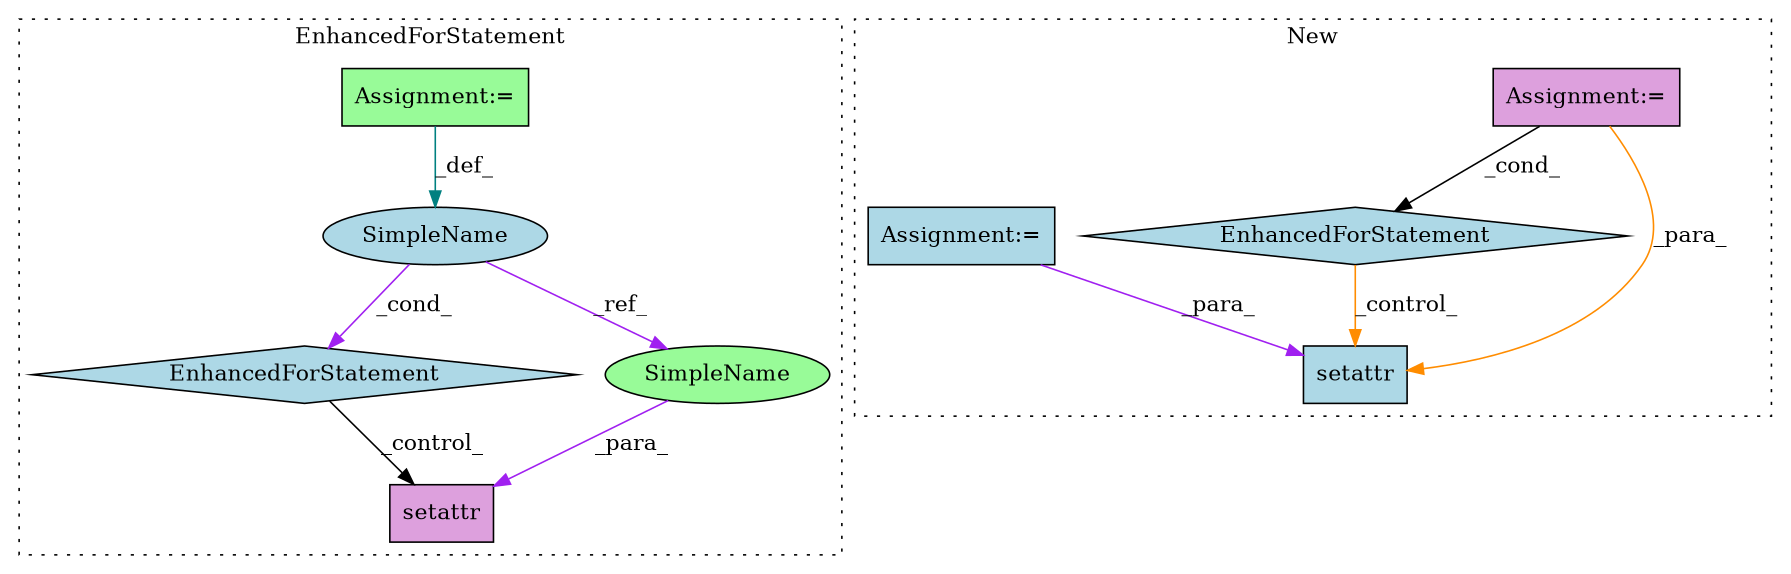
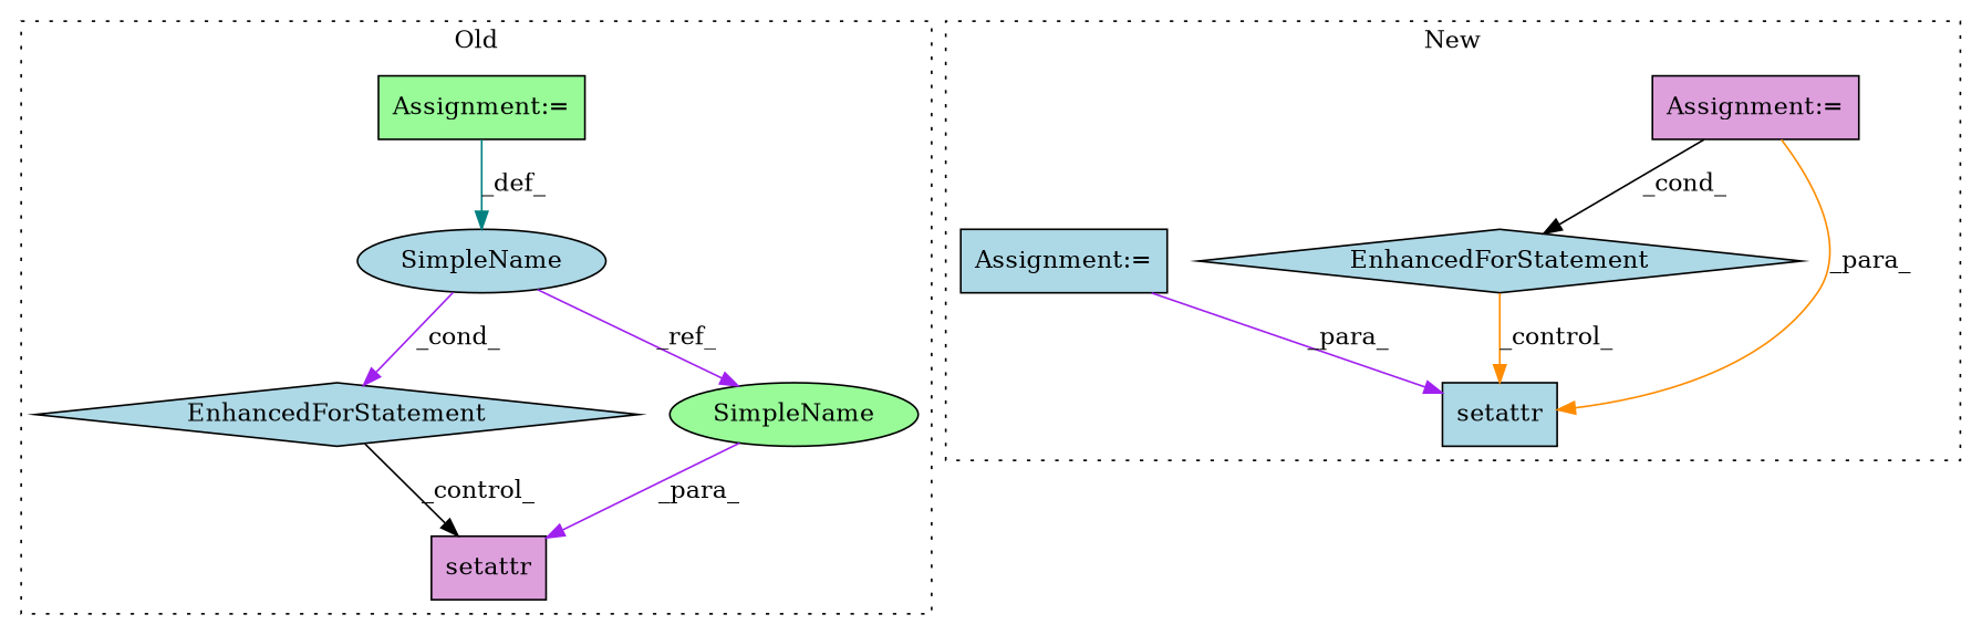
  digraph {
    node [a=7 l=1 s="4787,4887" shape=box style=filled fillcolor=lightblue]
    edge [color=purple]
    n1 [a=32 l="8,1" label=setattr s="4901,4917" fillcolor=plum]
    n2 [a=70 l="78,2" label=EnhancedForStatement shape=diamond]
    n3 [l="78,2" label="Assignment:=" fillcolor=palegreen]
    n4 [a=42 label=SimpleName s=4869 shape=ellipse]
    n5 [a=42 label=SimpleName s=4916 shape=ellipse fillcolor=palegreen]
    n6 [a=70 l="61,2" label=EnhancedForStatement s="3819,3902" shape=diamond]
    n7 [l="61,2" label="Assignment:=" s="3819,3902" fillcolor=plum]
    n8 [a=32 l="8,1" label=setattr s="3916,3962"]
    n9 [label="Assignment:=" s=3794]
    subgraph cluster_1 {
-     label=EnhancedForStatement
+     label=Old
      style=dotted
      n1
      n2
      n3
      n4
      n5
    }
    subgraph cluster_2 {
      label=New
      style=dotted
      n6
      n7
      n8
      n9
    }
    n2 -> n1 [label=_control_ color=black]
    n3 -> n4 [label=_def_ color=teal]
    n4 -> n2 [label=_cond_]
    n4 -> n5 [label=_ref_]
    n5 -> n1 [label=_para_]
    n6 -> n8 [label=_control_ color=darkorange]
    n7 -> n6 [label=_cond_ color=black]
    n7 -> n8 [label=_para_ color=darkorange]
    n9 -> n8 [label=_para_]
  }
